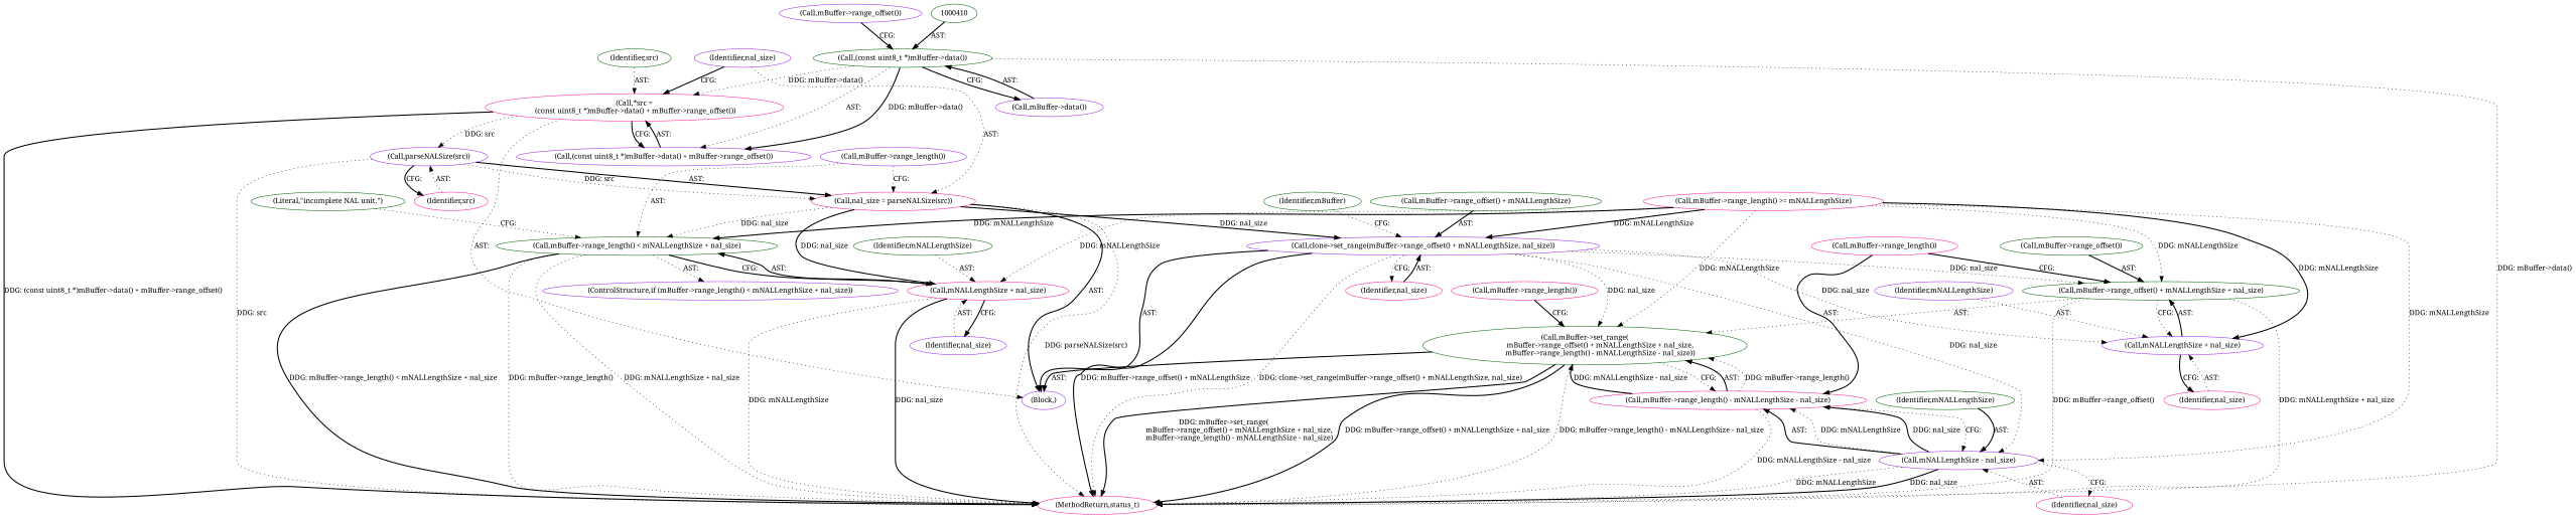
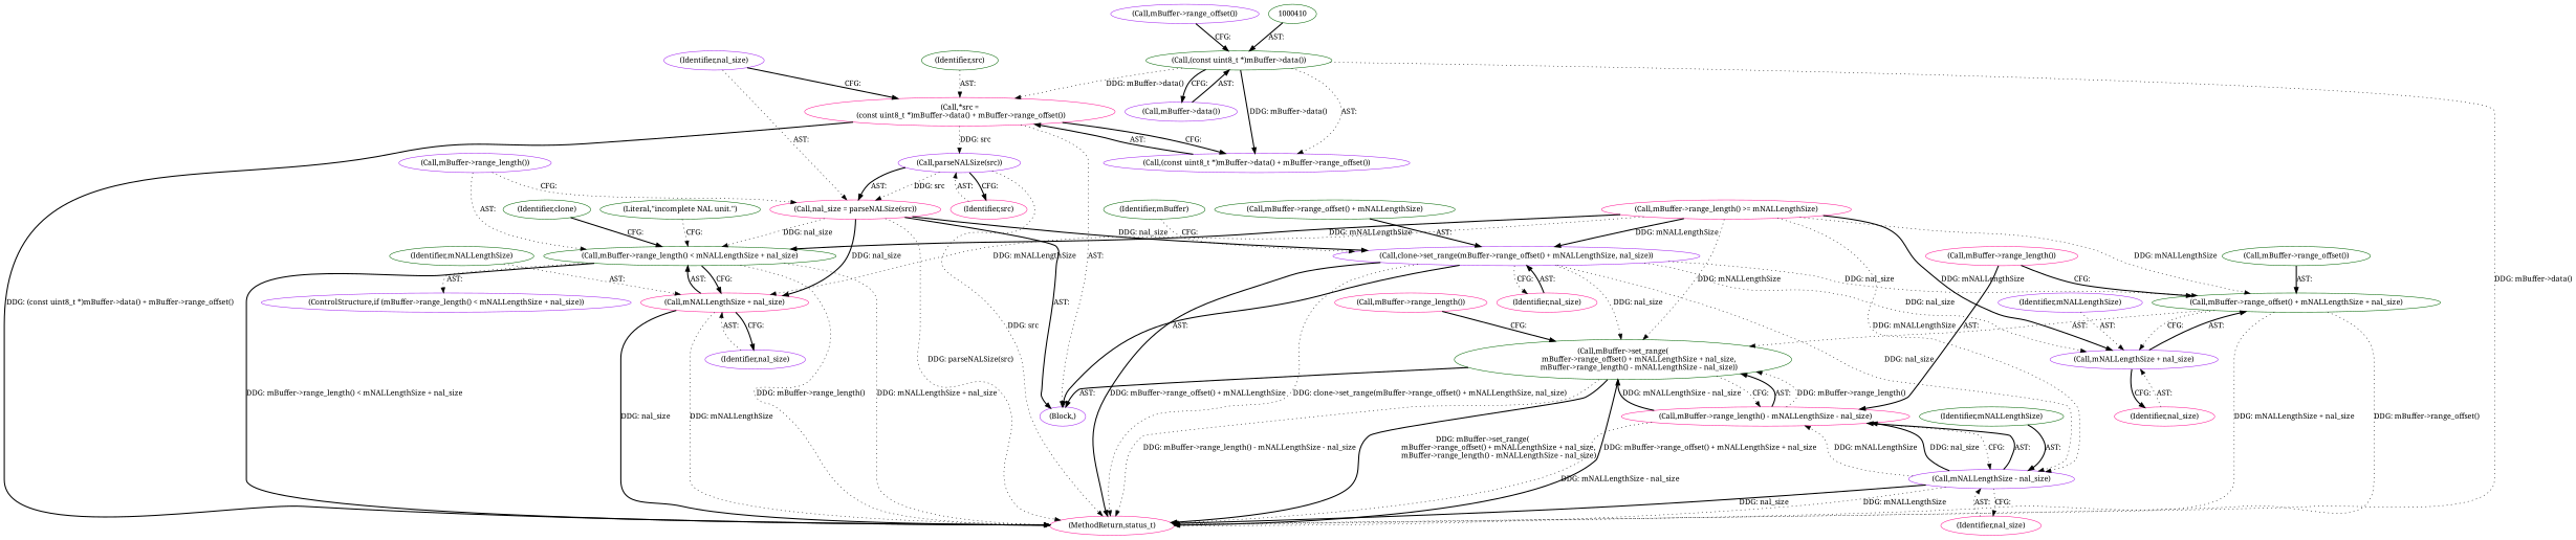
  digraph {
    fontname="Noto Serif"
    node [color=purple fontname="Noto Serif"]
    edge [fontname="Noto Serif" style=dotted]
    n1 [label="(Call,parseNALSize(src))"]
    n2 [color=deeppink label="(Call,nal_size = parseNALSize(src))"]
    n3 [color=deeppink label="(MethodReturn,status_t)"]
    n4 [color=deeppink label="(Identifier,src)"]
    n5 [label="(Block,)"]
    n6 [color=darkgreen label="(Call,mBuffer->range_length() < mNALLengthSize + nal_size)"]
    n7 [color=deeppink label="(Call,mNALLengthSize + nal_size)"]
    n8 [label="(Call,clone->set_range(mBuffer->range_offset() + mNALLengthSize, nal_size))"]
    n9 [color=deeppink label="(Call,*src =\n (const uint8_t *)mBuffer->data() + mBuffer->range_offset())"]
    n10 [label="(Call,(const uint8_t *)mBuffer->data() + mBuffer->range_offset())"]
    n11 [color=darkgreen label="(Call,(const uint8_t *)mBuffer->data())"]
    n12 [label="(Call,mBuffer->data())"]
    n13 [label="(ControlStructure,if (mBuffer->range_length() < mNALLengthSize + nal_size))"]
    n14 [label="(Identifier,nal_size)"]
    n15 [color=darkgreen label="(Call,mBuffer->set_range(\n                mBuffer->range_offset() + mNALLengthSize + nal_size,\n                mBuffer->range_length() - mNALLengthSize - nal_size))"]
    n16 [color=darkgreen label="(Call,mBuffer->range_offset() + mNALLengthSize + nal_size)"]
    n17 [label="(Call,mNALLengthSize + nal_size)"]
    n18 [label="(Call,mNALLengthSize - nal_size)"]
    n19 [color=deeppink label="(Identifier,nal_size)"]
    n20 [color=deeppink label="(Call,mBuffer->range_length() - mNALLengthSize - nal_size)"]
    n21 [color=deeppink label="(Identifier,nal_size)"]
    n22 [color=deeppink label="(Identifier,nal_size)"]
    n23 [color=deeppink label="(Call,mBuffer->range_length())"]
    n24 [label="(Identifier,mNALLengthSize)"]
+   n25 [color=darkgreen label="(Identifier,clone)"]
    n26 [color=deeppink label="(Call,mBuffer->range_length() >= mNALLengthSize)"]
    n27 [color=darkgreen label="(Literal,\"incomplete NAL unit.\")"]
    n28 [color=darkgreen label="(Identifier,mNALLengthSize)"]
    n29 [color=darkgreen label="(Identifier,src)"]
    n30 [color=deeppink label="(Call,mBuffer->range_length())"]
    n31 [color=darkgreen label="(Identifier,mNALLengthSize)"]
    n32 [label="(Identifier,nal_size)"]
    n33 [color=darkgreen label="(Call,mBuffer->range_offset() + mNALLengthSize)"]
    n34 [label="(Call,mBuffer->range_offset())"]
    n35 [color=darkgreen label="(Identifier,mBuffer)"]
    n36 [label="(Call,mBuffer->range_length())"]
    n37 [color=darkgreen label="(Call,mBuffer->range_offset())"]
    1000410 [color=darkgreen]
    n1 -> n2 [label="AST: " style=bold]
    n1 -> n2 [label="DDG: src"]
    n1 -> n3 [label="DDG: src"]
    n1 -> n4 [label="CFG: " style=bold]
    n2 -> n3 [label="DDG: parseNALSize(src)"]
    n2 -> n5 [label="AST: " style=bold]
    n2 -> n6 [label="DDG: nal_size"]
    n2 -> n7 [label="DDG: nal_size" style=bold]
    n2 -> n8 [label="DDG: nal_size" style=bold]
    n4 -> n1 [label="AST: "]
    n6 -> n3 [label="DDG: mBuffer->range_length()"]
    n6 -> n3 [label="DDG: mNALLengthSize + nal_size"]
    n6 -> n3 [label="DDG: mBuffer->range_length() < mNALLengthSize + nal_size" style=bold]
    n6 -> n7 [label="CFG: " style=bold]
    n6 -> n13 [label="AST: "]
    n7 -> n3 [label="DDG: nal_size" style=bold]
    n7 -> n3 [label="DDG: mNALLengthSize"]
    n7 -> n6 [label="AST: " style=bold]
    n7 -> n14 [label="CFG: " style=bold]
    n8 -> n3 [label="DDG: mBuffer->range_offset() + mNALLengthSize" style=bold]
    n8 -> n3 [label="DDG: clone->set_range(mBuffer->range_offset() + mNALLengthSize, nal_size)"]
    n8 -> n5 [label="AST: " style=bold]
    n8 -> n15 [label="DDG: nal_size"]
    n8 -> n16 [label="DDG: nal_size"]
    n8 -> n17 [label="DDG: nal_size"]
    n8 -> n18 [label="DDG: nal_size"]
    n8 -> n19 [label="CFG: "]
    n9 -> n1 [label="DDG: src"]
    n9 -> n3 [label="DDG: (const uint8_t *)mBuffer->data() + mBuffer->range_offset()" style=bold]
    n9 -> n5 [label="AST: "]
    n9 -> n10 [label="CFG: " style=bold]
    n10 -> n9 [label="AST: " style=bold]
    n11 -> n3 [label="DDG: mBuffer->data()"]
    n11 -> n9 [label="DDG: mBuffer->data()"]
    n11 -> n10 [label="AST: "]
    n11 -> n10 [label="DDG: mBuffer->data()" style=bold]
    n11 -> n12 [label="CFG: " style=bold]
    n12 -> n11 [label="AST: " style=bold]
    n14 -> n7 [label="AST: "]
    n15 -> n3 [label="DDG: mBuffer->set_range(\n                mBuffer->range_offset() + mNALLengthSize + nal_size,\n                mBuffer->range_length() - mNALLengthSize - nal_size)" style=bold]
    n15 -> n3 [label="DDG: mBuffer->range_offset() + mNALLengthSize + nal_size" style=bold]
    n15 -> n3 [label="DDG: mBuffer->range_length() - mNALLengthSize - nal_size"]
    n15 -> n5 [label="AST: " style=bold]
    n15 -> n20 [label="CFG: "]
    n16 -> n3 [label="DDG: mBuffer->range_offset()"]
    n16 -> n3 [label="DDG: mNALLengthSize + nal_size"]
    n16 -> n15 [label="AST: "]
    n16 -> n17 [label="CFG: "]
    n17 -> n16 [label="AST: " style=bold]
    n17 -> n21 [label="CFG: " style=bold]
    n18 -> n3 [label="DDG: nal_size" style=bold]
    n18 -> n3 [label="DDG: mNALLengthSize"]
    n18 -> n20 [label="AST: " style=bold]
    n18 -> n20 [label="DDG: mNALLengthSize"]
    n18 -> n20 [label="DDG: nal_size" style=bold]
    n18 -> n22 [label="CFG: "]
    n19 -> n8 [label="AST: " style=bold]
    n20 -> n3 [label="DDG: mNALLengthSize - nal_size"]
    n20 -> n15 [label="AST: " style=bold]
    n20 -> n15 [label="DDG: mBuffer->range_length()"]
    n20 -> n15 [label="DDG: mNALLengthSize - nal_size" style=bold]
    n20 -> n18 [label="CFG: "]
    n21 -> n17 [label="AST: "]
    n22 -> n18 [label="AST: "]
    n23 -> n15 [label="CFG: " style=bold]
    n24 -> n17 [label="AST: "]
+   n25 -> n6 [label="CFG: " style=bold]
    n26 -> n6 [label="DDG: mNALLengthSize" style=bold]
    n26 -> n7 [label="DDG: mNALLengthSize"]
    n26 -> n8 [label="DDG: mNALLengthSize" style=bold]
    n26 -> n15 [label="DDG: mNALLengthSize"]
    n26 -> n16 [label="DDG: mNALLengthSize"]
    n26 -> n17 [label="DDG: mNALLengthSize" style=bold]
    n26 -> n18 [label="DDG: mNALLengthSize"]
    n27 -> n6 [label="CFG: "]
    n28 -> n7 [label="AST: "]
    n29 -> n9 [label="AST: "]
    n30 -> n16 [label="CFG: " style=bold]
    n30 -> n20 [label="AST: " style=bold]
    n31 -> n18 [label="AST: " style=bold]
    n32 -> n2 [label="AST: "]
    n32 -> n9 [label="CFG: " style=bold]
    n33 -> n8 [label="AST: " style=bold]
    n34 -> n11 [label="CFG: " style=bold]
    n35 -> n8 [label="CFG: "]
    n36 -> n2 [label="CFG: "]
    n36 -> n6 [label="AST: "]
    n37 -> n16 [label="AST: " style=bold]
    1000410 -> n11 [label="AST: " style=bold]
  }
